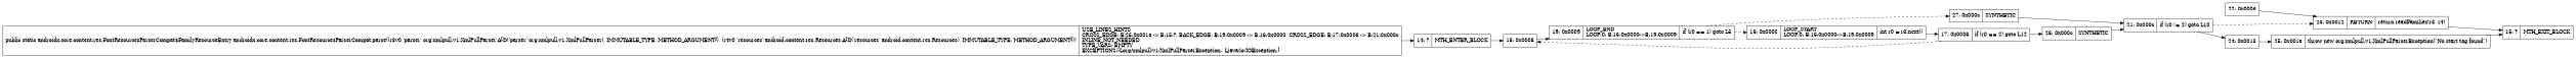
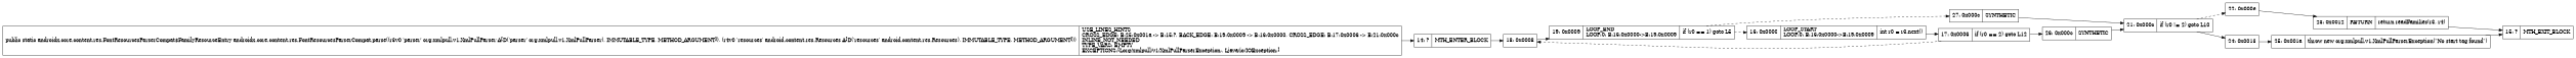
  digraph {
    rankdir=LR
    node [shape=record]
    n1 [label="{14\:\ ?|MTH_ENTER_BLOCK\l}"]
    n2 [label="{18\:\ 0x0008}"]
    n3 [label="{16\:\ 0x0000|LOOP_START\lLOOP:0: B:16:0x0000\-\>B:19:0x0009\l|int r0 = r3.next()\l}"]
    n4 [label="{17\:\ 0x0006|if (r0 == 2) goto L12\l}"]
    n5 [label="{26\:\ 0x000c|SYNTHETIC\l}"]
    n6 [label="{19\:\ 0x0009|LOOP_END\lLOOP:0: B:16:0x0000\-\>B:19:0x0009\l|if (r0 == 1) goto L5\l}"]
    n7 [label="{21\:\ 0x000c|if (r0 != 2) goto L10\l}"]
    n8 [label="{27\:\ 0x000c|SYNTHETIC\l}"]
    n9 [label="{22\:\ 0x000e}"]
    n10 [label="{24\:\ 0x0013}"]
    n11 [label="{23\:\ 0x0012|RETURN\l|return readFamilies(r3, r4)\l}"]
    n12 [label="{25\:\ 0x001a|throw new org.xmlpull.v1.XmlPullParserException(\"No start tag found\")\l}"]
    n13 [label="{15\:\ ?|MTH_EXIT_BLOCK\l}"]
    n14 [label="{public static androidx.core.content.res.FontResourcesParserCompat$FamilyResourceEntry androidx.core.content.res.FontResourcesParserCompat.parse((r3v0 'parser' org.xmlpull.v1.XmlPullParser A[D('parser' org.xmlpull.v1.XmlPullParser), IMMUTABLE_TYPE, METHOD_ARGUMENT]), (r4v0 'resources' android.content.res.Resources A[D('resources' android.content.res.Resources), IMMUTABLE_TYPE, METHOD_ARGUMENT]))  | USE_LINES_HINTS\lCROSS_EDGE: B:25:0x001a \-\> B:15:?, BACK_EDGE: B:19:0x0009 \-\> B:16:0x0000, CROSS_EDGE: B:17:0x0006 \-\> B:21:0x000c\lINLINE_NOT_NEEDED\lTYPE_VARS: EMPTY\lEXCEPTIONS:[Lorg\/xmlpull\/v1\/XmlPullParserException;, Ljava\/io\/IOException;]\l}"]
    n1 -> n2
    n2 -> n6
    n3 -> n4
    n4 -> n2 [style=dashed]
    n4 -> n5
    n5 -> n7
    n6 -> n3 [style=dashed]
    n6 -> n8 [style=dashed]
-   n7 -> n11 [style=dashed]
+   n7 -> n9 [style=dashed]
    n7 -> n10
    n8 -> n7
    n9 -> n11
    n10 -> n12
    n11 -> n13
    n12 -> n13
    n14 -> n1
  }
